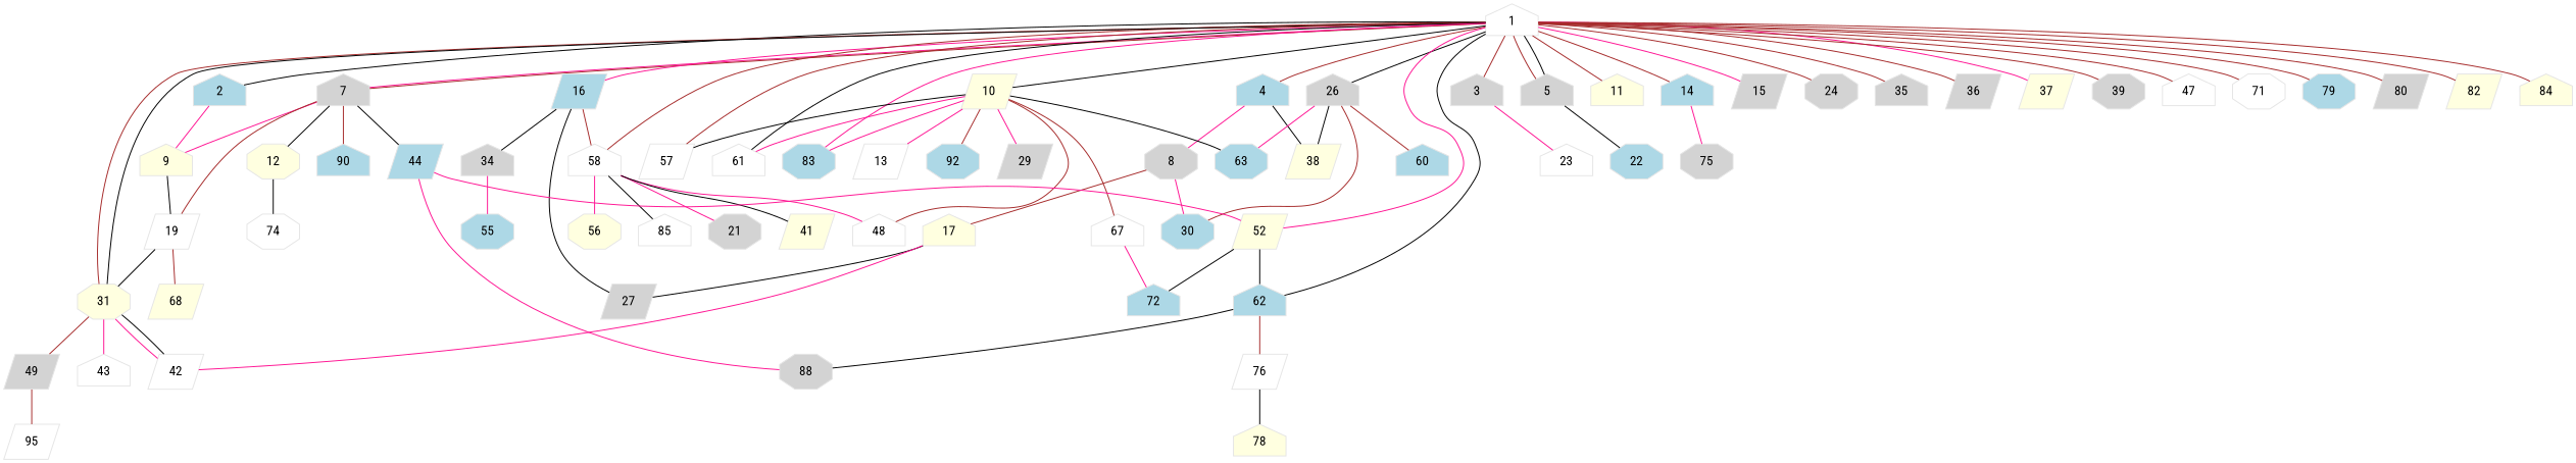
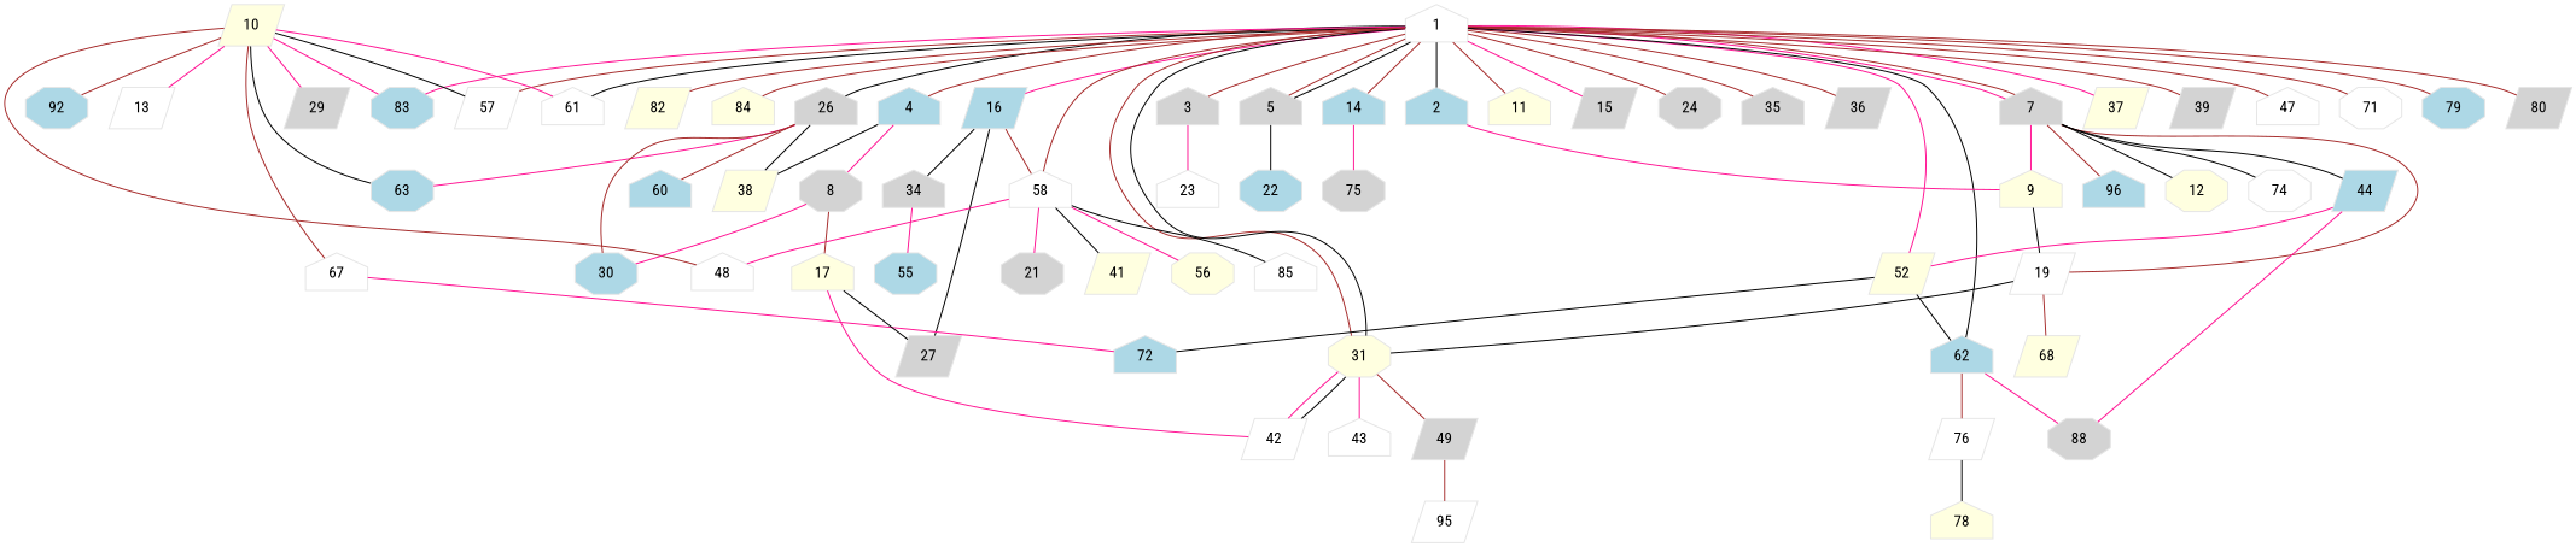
  graph {
    fontname="Roboto Condensed"
    node [color=gray90 fillcolor=lightgrey fontname="Roboto Condensed" shape=house style=filled]
    edge [color=brown fontname="Roboto Condensed"]
    1 [fillcolor=white super="+64"]
    2 [fillcolor=lightblue]
    3 [super="+50"]
    4 [fillcolor=lightblue super="+6"]
    5 [super="+77"]
    7 [super="+54"]
    10 [fillcolor=lightyellow shape=parallelogram super="+59"]
    11 [fillcolor=lightyellow]
    14 [fillcolor=lightblue super="+25"]
    15 [shape=parallelogram super="+69"]
    16 [fillcolor=lightblue shape=parallelogram]
    n12 [fillcolor=white label=58 super="+40"]
    24 [shape=octagon]
    26 [super="+86"]
    31 [fillcolor=lightyellow shape=octagon super="+81"]
    35
    36 [shape=parallelogram]
    37 [fillcolor=lightyellow shape=parallelogram]
-   39 [shape=octagon]
+   39 [shape=parallelogram]
    47 [fillcolor=white]
    52 [fillcolor=lightyellow shape=parallelogram super="+58"]
    57 [fillcolor=white shape=parallelogram]
    61 [fillcolor=white]
    62 [fillcolor=lightblue super="+89"]
    71 [fillcolor=white shape=octagon]
    79 [fillcolor=lightblue shape=octagon]
    80 [shape=parallelogram]
    82 [fillcolor=lightyellow shape=parallelogram]
    83 [fillcolor=lightblue shape=octagon super="+87"]
    84 [fillcolor=lightyellow]
    9 [fillcolor=lightyellow super="+28"]
    23 [fillcolor=white super="+34"]
    8 [shape=octagon super="+32"]
    38 [fillcolor=lightyellow shape=parallelogram super="+46"]
    22 [fillcolor=lightblue shape=octagon]
    12 [fillcolor=lightyellow shape=octagon]
    19 [fillcolor=white shape=parallelogram super="+20"]
    44 [fillcolor=lightblue shape=parallelogram]
    74 [fillcolor=white shape=octagon]
-   90 [fillcolor=lightblue]
+   90 [fillcolor=lightblue label=96]
    13 [fillcolor=white shape=parallelogram]
    29 [shape=parallelogram]
    48 [fillcolor=white]
    63 [fillcolor=lightblue shape=octagon super="+91"]
    67 [fillcolor=white super="+73"]
    92 [fillcolor=lightblue shape=octagon]
    75 [shape=octagon]
    27 [shape=parallelogram]
    n49 [label=34]
    21 [shape=octagon super="+53"]
    41 [fillcolor=lightyellow shape=parallelogram]
    56 [fillcolor=lightyellow shape=octagon super="+70"]
    85 [fillcolor=white]
    30 [fillcolor=lightblue shape=octagon]
    60 [fillcolor=lightblue]
    42 [fillcolor=white shape=parallelogram super="+65"]
    43 [fillcolor=white super="+45"]
    49 [shape=parallelogram super="+66"]
    72 [fillcolor=lightblue]
    88 [shape=octagon]
    76 [fillcolor=white shape=parallelogram]
    17 [fillcolor=lightyellow super="+51"]
    68 [fillcolor=lightyellow shape=parallelogram]
    55 [fillcolor=lightblue shape=octagon]
    n65 [fillcolor=white label=95 shape=parallelogram]
    78 [fillcolor=lightyellow]
    1 -- 2 [color=black]
    1 -- 3
    1 -- 4
    1 -- 5
    1 -- 5 [color=black]
    1 -- 7 [color=deeppink]
    1 -- 7
-   1 -- 10 [color=black]
    1 -- 11
    1 -- 14
    1 -- 15 [color=deeppink]
    1 -- 16 [color=deeppink]
    1 -- n12
    1 -- 24
    1 -- 26 [color=black]
    1 -- 31
    1 -- 31 [color=black]
    1 -- 35
    1 -- 36
    1 -- 37 [color=deeppink]
    1 -- 39
    1 -- 47
    1 -- 52 [color=deeppink]
    1 -- 57
    1 -- 61 [color=black]
    1 -- 62 [color=black]
    1 -- 71
    1 -- 79
    1 -- 80
    1 -- 82
    1 -- 83 [color=deeppink]
    1 -- 84
    2 -- 9 [color=deeppink]
    3 -- 23 [color=deeppink]
    4 -- 8 [color=deeppink]
    4 -- 38 [color=black]
    5 -- 22 [color=black]
    7 -- 9 [color=deeppink]
    7 -- 12 [color=black]
    7 -- 19
    7 -- 44 [color=black]
-   12 -- 74 [color=black]
+   7 -- 74 [color=black]
    7 -- 90
    10 -- 57 [color=black]
    10 -- 61 [color=deeppink]
    10 -- 83 [color=deeppink]
    10 -- 13 [color=deeppink]
    10 -- 29 [color=deeppink]
    10 -- 48
    10 -- 63 [color=black]
    10 -- 67
    10 -- 92
    14 -- 75 [color=deeppink]
    16 -- n12
    16 -- 27 [color=black]
    16 -- n49 [color=black]
    n12 -- 48 [color=deeppink]
    n12 -- 21 [color=deeppink]
    n12 -- 41 [color=black]
    n12 -- 56 [color=deeppink]
    n12 -- 85 [color=black]
    26 -- 38 [color=black]
    26 -- 63 [color=deeppink]
    26 -- 30
    26 -- 60
    31 -- 42 [color=deeppink]
    31 -- 42 [color=black]
    31 -- 43 [color=deeppink]
    31 -- 49
    52 -- 62 [color=black]
    52 -- 72 [color=black]
-   62 -- 88 [color=black]
+   62 -- 88 [color=deeppink]
    62 -- 76
    9 -- 19 [color=black]
    8 -- 30 [color=deeppink]
    8 -- 17
    19 -- 31 [color=black]
    19 -- 68
    44 -- 52 [color=deeppink]
    44 -- 88 [color=deeppink]
    67 -- 72 [color=deeppink]
    n49 -- 55 [color=deeppink]
    49 -- n65
    76 -- 78 [color=black]
    17 -- 27 [color=black]
    17 -- 42 [color=deeppink]
  }
